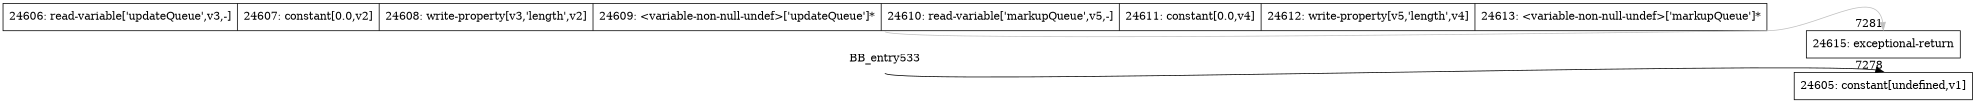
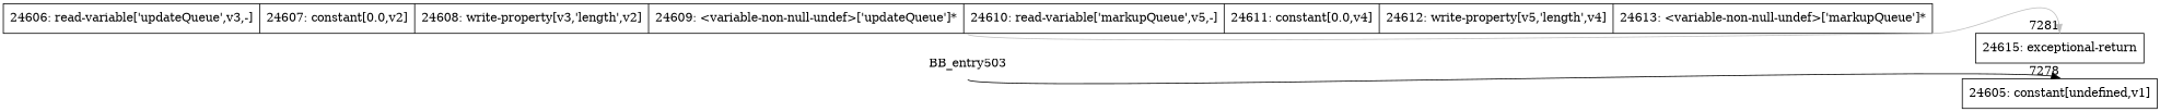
  digraph {
    rankdir=LR
    node [shape=record]
    edge [headport=n tailport=s]
-   BB_entry503 [shape=none label=BB_entry533]
+   BB_entry503 [shape=none]
    n2 [label="{24605: constant[undefined,v1]}"]
    n3 [label="{24606: read-variable['updateQueue',v3,-]|24607: constant[0.0,v2]|24608: write-property[v3,'length',v2]|24609: \<variable-non-null-undef\>['updateQueue']*|24610: read-variable['markupQueue',v5,-]|24611: constant[0.0,v4]|24612: write-property[v5,'length',v4]|24613: \<variable-non-null-undef\>['markupQueue']*}"]
    n4 [label="{24615: exceptional-return}"]
    BB_entry503 -> n2 [headlabel="    7278"]
    n3 -> n4 [color=gray headlabel="      7281"]
  }
